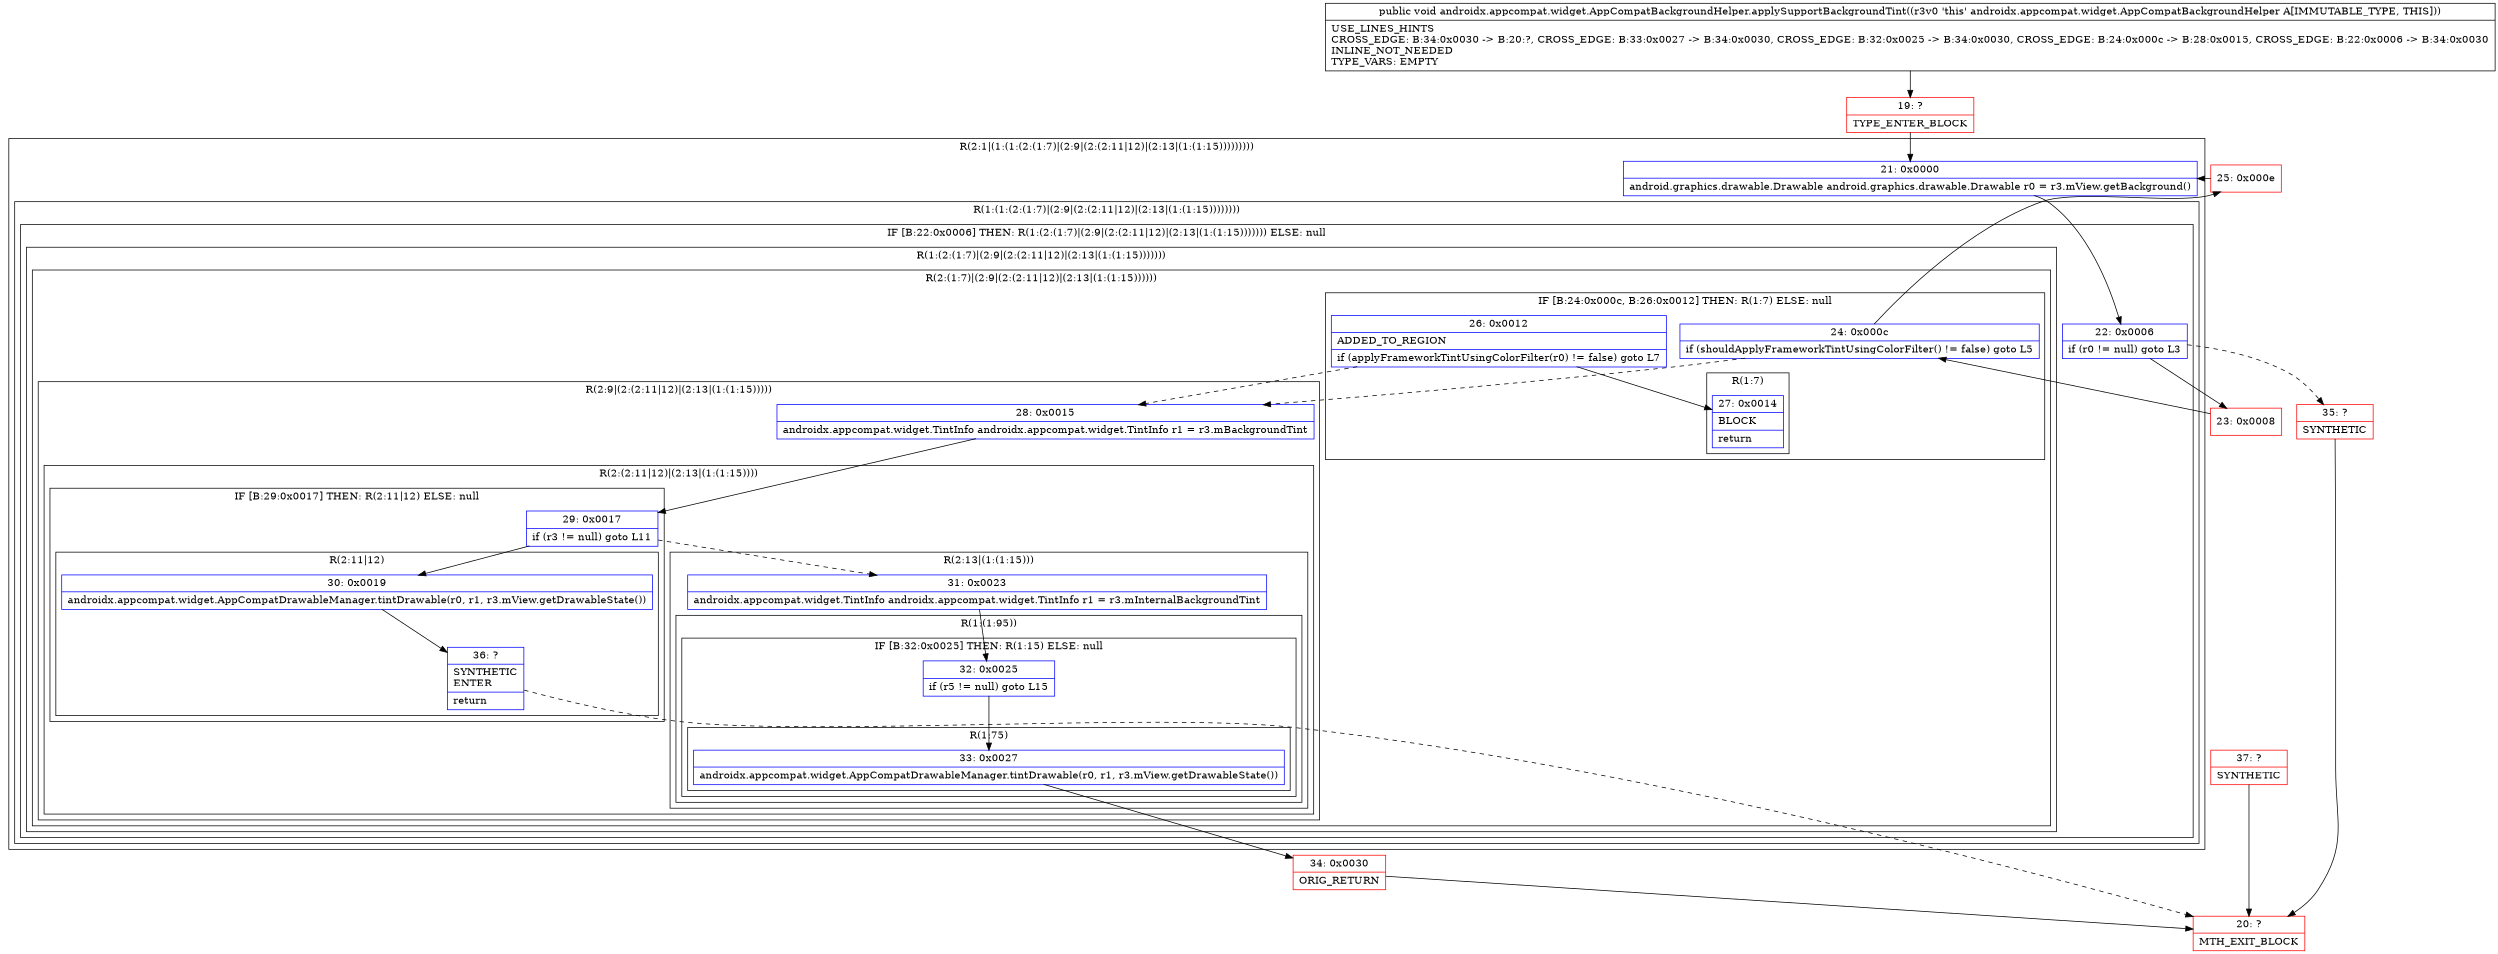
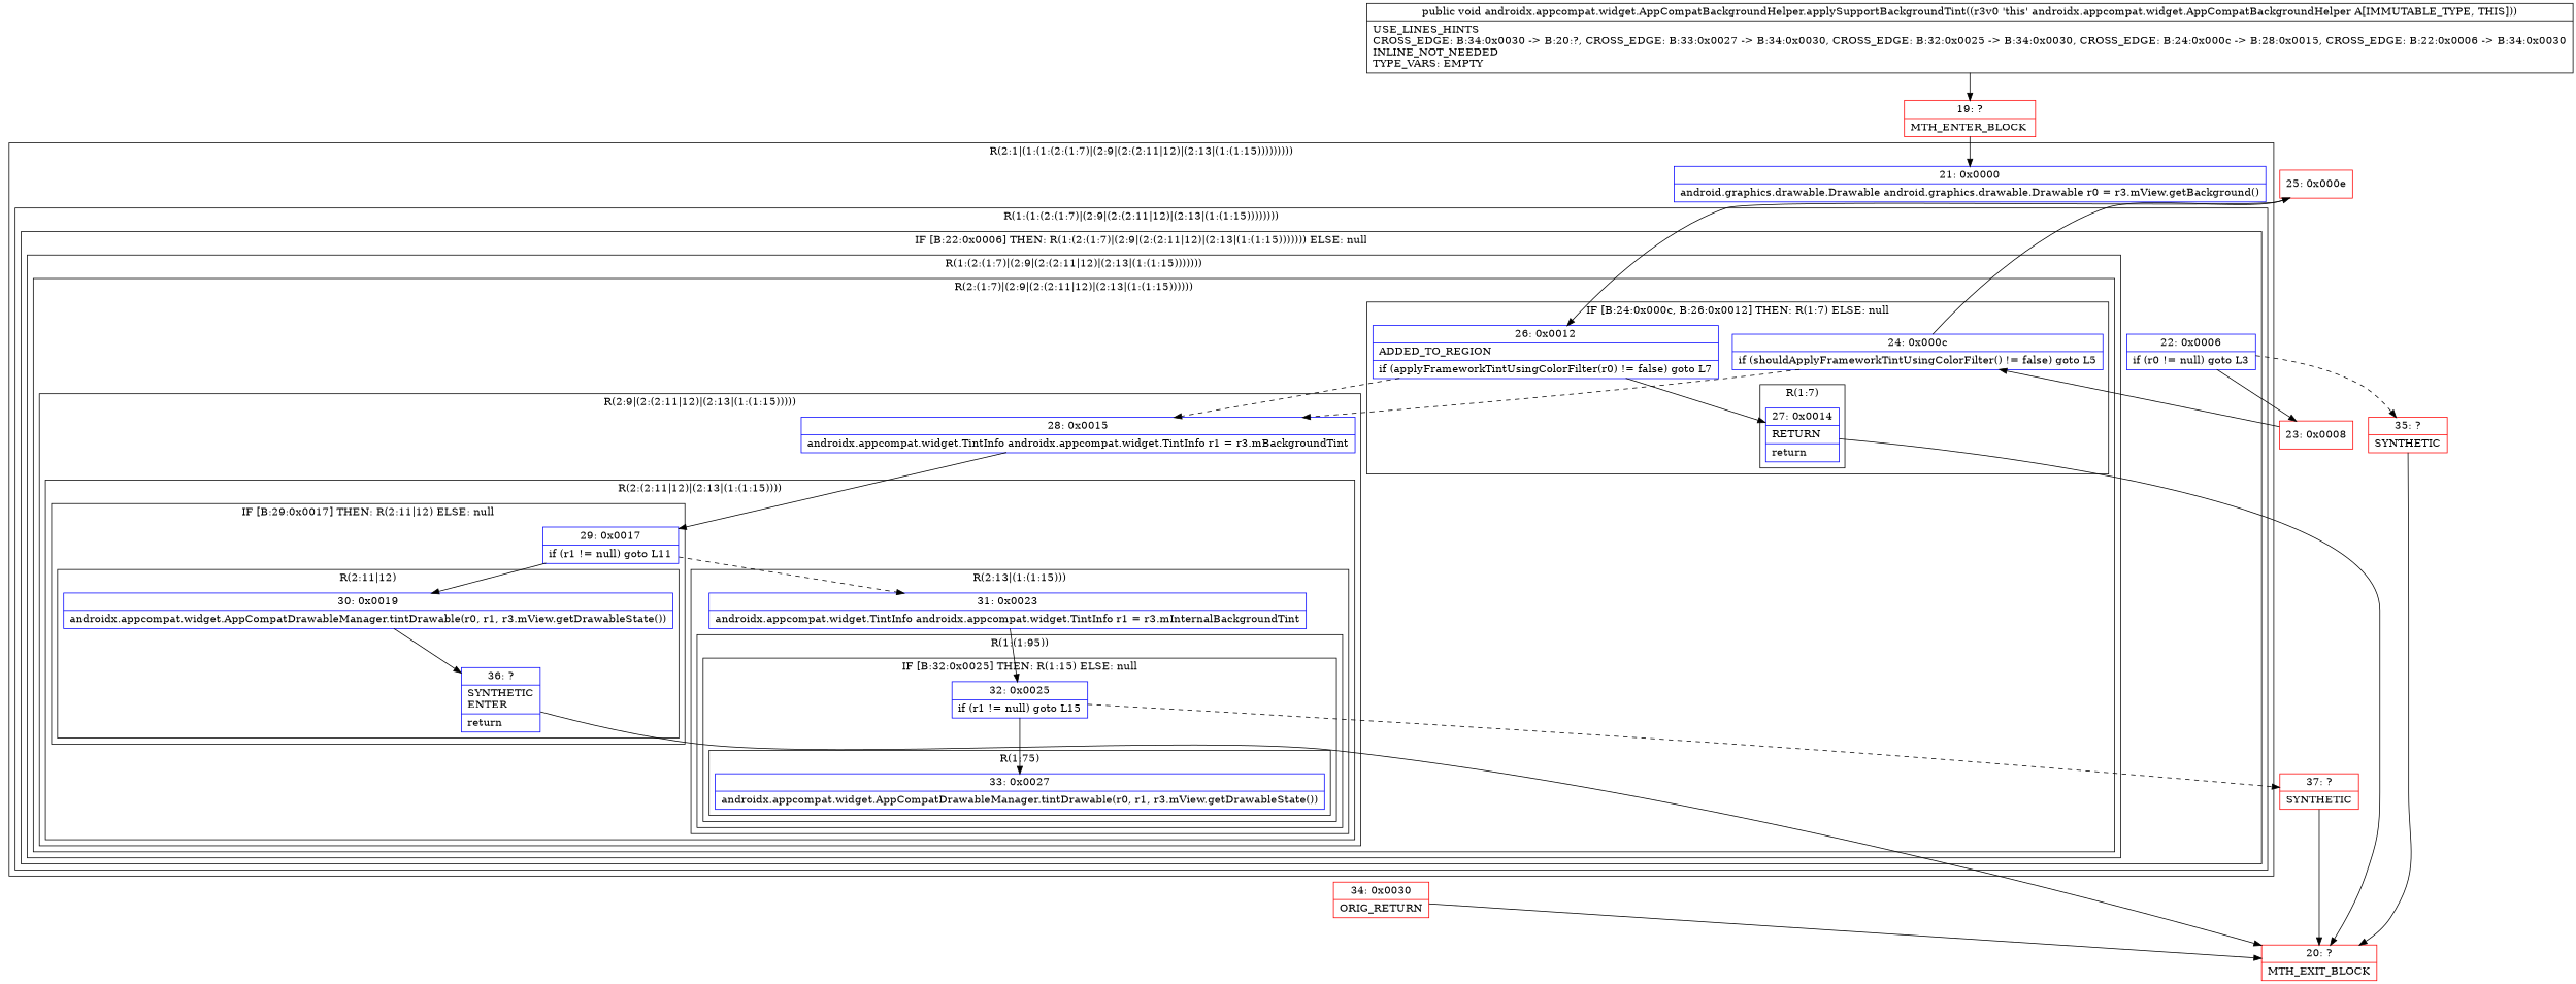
  digraph {
    node [color=blue shape=record]
-   n1 [label="{27\:\ 0x0014|BLOCK\l|return\l}"]
+   n1 [label="{27\:\ 0x0014|RETURN\l|return\l}"]
    n2 [label="{24\:\ 0x000c|if (shouldApplyFrameworkTintUsingColorFilter() != false) goto L5\l}"]
    n3 [label="{26\:\ 0x0012|ADDED_TO_REGION\l|if (applyFrameworkTintUsingColorFilter(r0) != false) goto L7\l}"]
    n4 [label="{30\:\ 0x0019|androidx.appcompat.widget.AppCompatDrawableManager.tintDrawable(r0, r1, r3.mView.getDrawableState())\l}"]
    n5 [label="{36\:\ ?|SYNTHETIC\lENTER\l|return\l}"]
-   n6 [label="{29\:\ 0x0017|if (r3 != null) goto L11\l}"]
+   n6 [label="{29\:\ 0x0017|if (r1 != null) goto L11\l}"]
    n7 [label="{33\:\ 0x0027|androidx.appcompat.widget.AppCompatDrawableManager.tintDrawable(r0, r1, r3.mView.getDrawableState())\l}"]
-   n8 [label="{32\:\ 0x0025|if (r5 != null) goto L15\l}"]
+   n8 [label="{32\:\ 0x0025|if (r1 != null) goto L15\l}"]
    n9 [label="{31\:\ 0x0023|androidx.appcompat.widget.TintInfo androidx.appcompat.widget.TintInfo r1 = r3.mInternalBackgroundTint\l}"]
    n10 [label="{28\:\ 0x0015|androidx.appcompat.widget.TintInfo androidx.appcompat.widget.TintInfo r1 = r3.mBackgroundTint\l}"]
    n11 [label="{22\:\ 0x0006|if (r0 != null) goto L3\l}"]
    n12 [label="{21\:\ 0x0000|android.graphics.drawable.Drawable android.graphics.drawable.Drawable r0 = r3.mView.getBackground()\l}"]
    n13 [color=red label="{20\:\ ?|MTH_EXIT_BLOCK\l}"]
    n14 [color=red label="{25\:\ 0x000e}"]
    n15 [color=red label="{34\:\ 0x0030|ORIG_RETURN\l}"]
    n16 [color=red label="{37\:\ ?|SYNTHETIC\l}"]
    n17 [color=red label="{23\:\ 0x0008}"]
    n18 [color=red label="{35\:\ ?|SYNTHETIC\l}"]
-   n19 [color=red label="{19\:\ ?|TYPE_ENTER_BLOCK\l}"]
+   n19 [color=red label="{19\:\ ?|MTH_ENTER_BLOCK\l}"]
    n20 [label="{public void androidx.appcompat.widget.AppCompatBackgroundHelper.applySupportBackgroundTint((r3v0 'this' androidx.appcompat.widget.AppCompatBackgroundHelper A[IMMUTABLE_TYPE, THIS]))  | USE_LINES_HINTS\lCROSS_EDGE: B:34:0x0030 \-\> B:20:?, CROSS_EDGE: B:33:0x0027 \-\> B:34:0x0030, CROSS_EDGE: B:32:0x0025 \-\> B:34:0x0030, CROSS_EDGE: B:24:0x000c \-\> B:28:0x0015, CROSS_EDGE: B:22:0x0006 \-\> B:34:0x0030\lINLINE_NOT_NEEDED\lTYPE_VARS: EMPTY\l}" color=""]
    subgraph cluster_1 {
      label="R(2:1|(1:(1:(2:(1:7)|(2:9|(2:(2:11|12)|(2:13|(1:(1:15)))))))))"
      n12
      subgraph cluster_2 {
        label="R(1:(1:(2:(1:7)|(2:9|(2:(2:11|12)|(2:13|(1:(1:15))))))))"
        subgraph cluster_3 {
          label="IF [B:22:0x0006] THEN: R(1:(2:(1:7)|(2:9|(2:(2:11|12)|(2:13|(1:(1:15))))))) ELSE: null"
          n11
          subgraph cluster_4 {
            label="R(1:(2:(1:7)|(2:9|(2:(2:11|12)|(2:13|(1:(1:15)))))))"
            subgraph cluster_5 {
              label="R(2:(1:7)|(2:9|(2:(2:11|12)|(2:13|(1:(1:15))))))"
              subgraph cluster_6 {
                label="IF [B:24:0x000c, B:26:0x0012] THEN: R(1:7) ELSE: null"
                n2
                n3
                subgraph cluster_7 {
                  label="R(1:7)"
                  n1
                }
              }
              subgraph cluster_8 {
                label="R(2:9|(2:(2:11|12)|(2:13|(1:(1:15)))))"
                n10
                subgraph cluster_9 {
                  label="R(2:(2:11|12)|(2:13|(1:(1:15))))"
                  subgraph cluster_10 {
                    label="IF [B:29:0x0017] THEN: R(2:11|12) ELSE: null"
                    n6
                    subgraph cluster_11 {
                      label="R(2:11|12)"
                      n4
                      n5
                    }
                  }
                  subgraph cluster_12 {
                    label="R(2:13|(1:(1:15)))"
                    n9
                    subgraph cluster_13 {
                      label="R(1:(1:95))"
                      subgraph cluster_14 {
                        label="IF [B:32:0x0025] THEN: R(1:15) ELSE: null"
                        n8
                        subgraph cluster_15 {
                          label="R(1:75)"
                          n7
                        }
                      }
                    }
                  }
                }
              }
            }
          }
        }
      }
    }
+   n1 -> n13
    n2 -> n10 [style=dashed]
    n2 -> n14
    n3 -> n1
    n3 -> n10 [style=dashed]
    n4 -> n5
-   n5 -> n13 [style=dashed]
+   n5 -> n13
    n6 -> n4
    n6 -> n9 [style=dashed]
-   n7 -> n15
    n8 -> n7
+   n8 -> n16 [style=dashed]
    n9 -> n8
    n10 -> n6
    n11 -> n17
    n11 -> n18 [style=dashed]
-   n12 -> n11
-   n14 -> n12
+   n14 -> n3
    n15 -> n13
    n16 -> n13
    n17 -> n2
    n18 -> n13
    n19 -> n12
    n20 -> n19
  }
